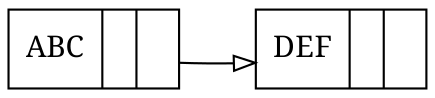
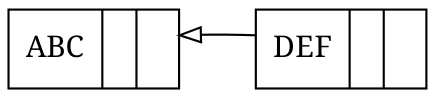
  digraph {
    rankdir=LR
    fontname="Noto Serif"
    node [shape=record fontname="Noto Serif"]
    n1 [label="{ABC|\l|}"]
    n2 [label="{DEF|\l|}"]
-   n1 -> n2 [arrowhead=empty arrowtail=none fontname="Noto Serif"]
+   n2 -> n1 [arrowhead=empty arrowtail=none fontname="Noto Serif"]
  }
